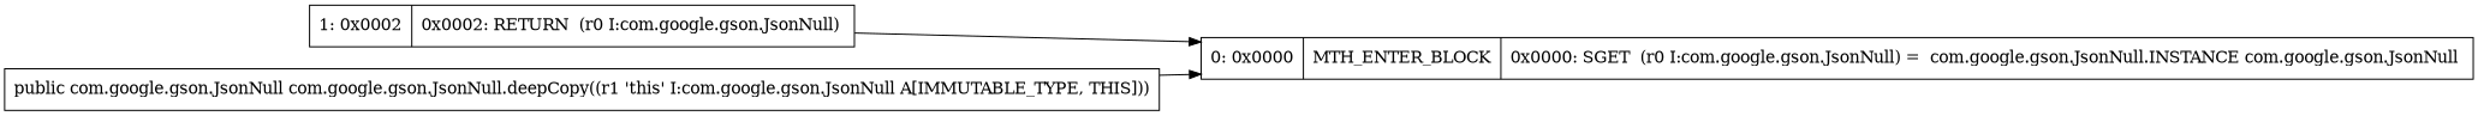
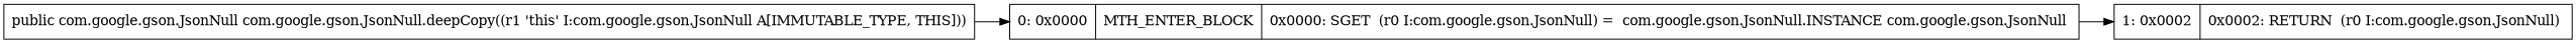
  digraph {
    rankdir=LR
    node [shape=record]
    n1 [label="{0\:\ 0x0000|MTH_ENTER_BLOCK\l|0x0000: SGET  (r0 I:com.google.gson.JsonNull) =  com.google.gson.JsonNull.INSTANCE com.google.gson.JsonNull \l}"]
    n2 [label="{1\:\ 0x0002|0x0002: RETURN  (r0 I:com.google.gson.JsonNull) \l}"]
    n3 [label="{public com.google.gson.JsonNull com.google.gson.JsonNull.deepCopy((r1 'this' I:com.google.gson.JsonNull A[IMMUTABLE_TYPE, THIS])) }"]
-   n2 -> n1
+   n1 -> n2
    n3 -> n1
  }
